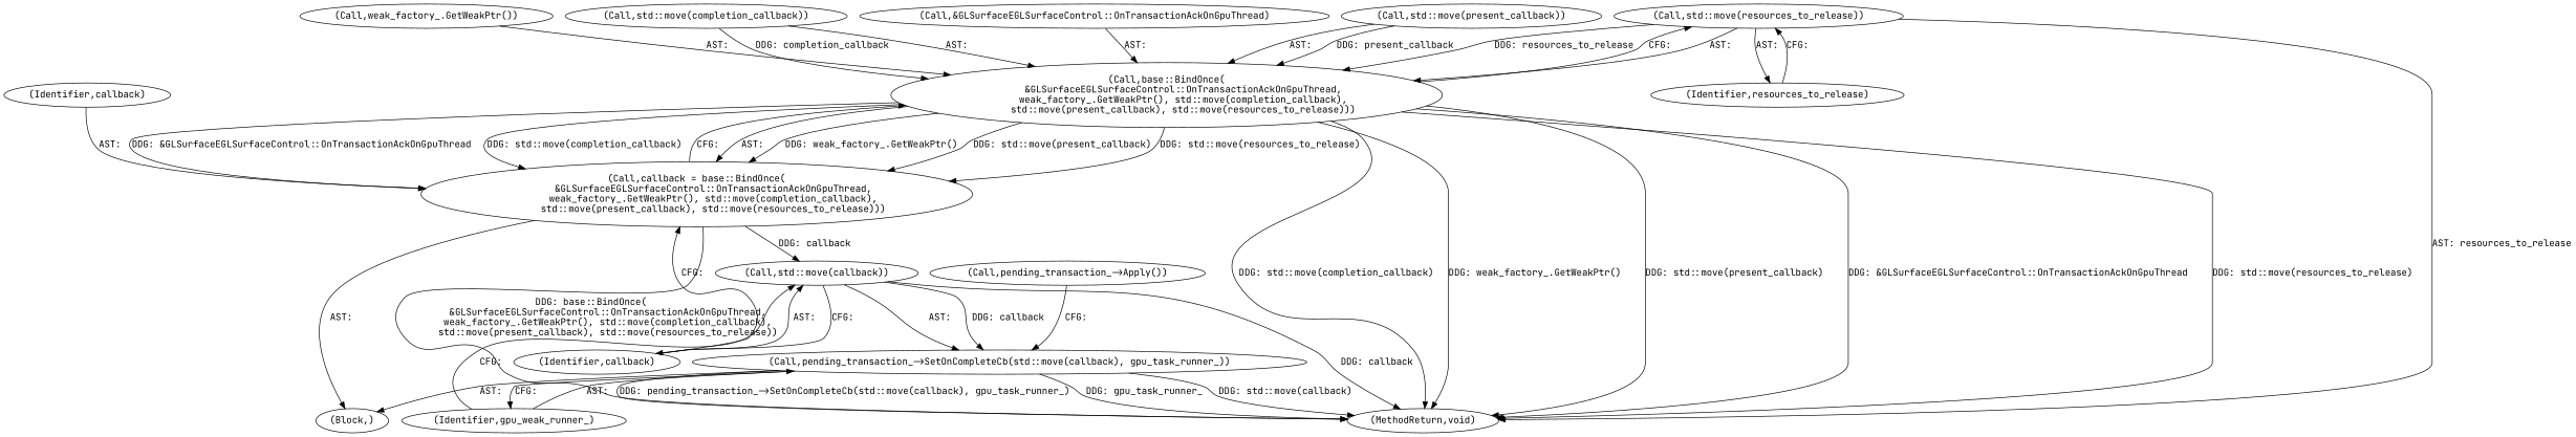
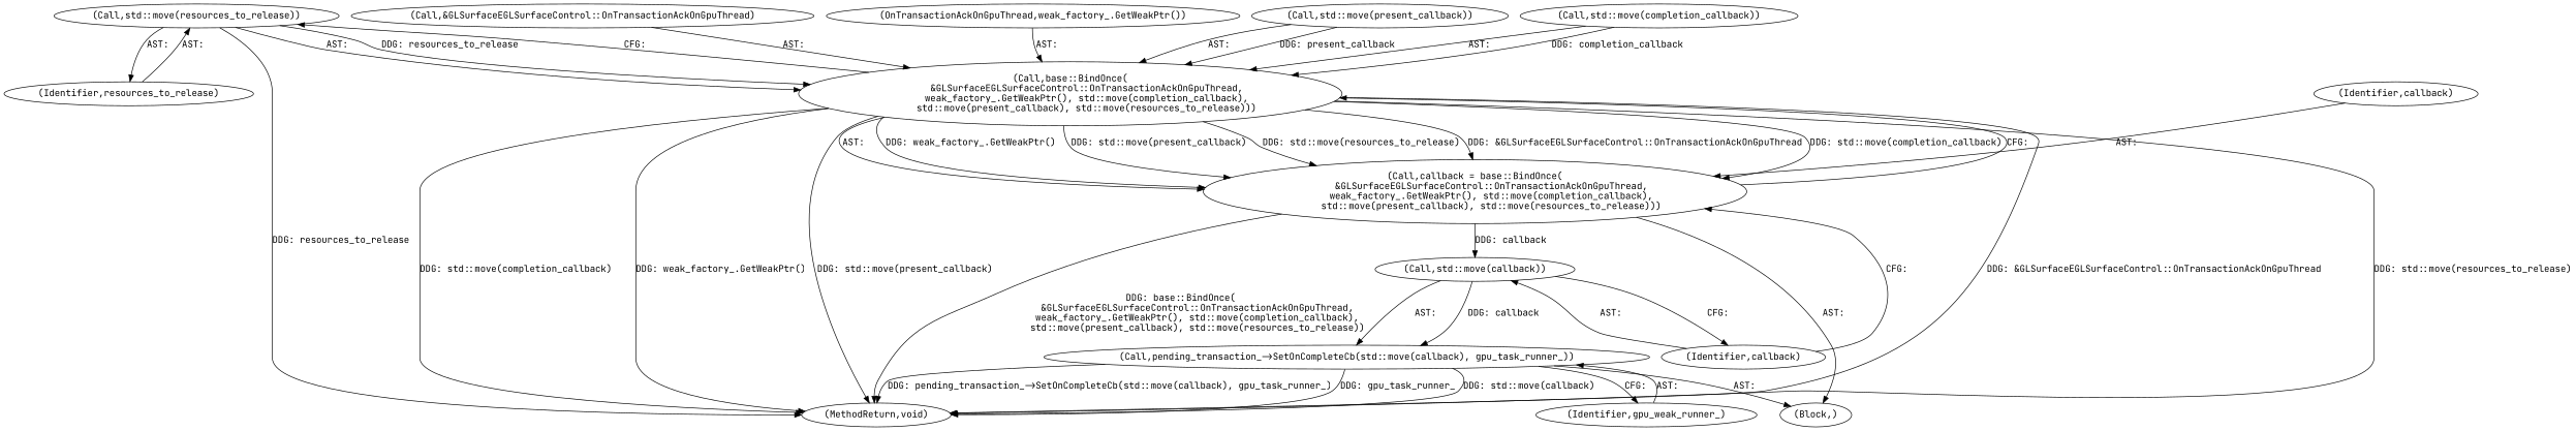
  digraph {
    fontname="JetBrains Mono"
    node [fontname="JetBrains Mono"]
    edge [fontname="JetBrains Mono"]
    n1 [label="(Call,std::move(resources_to_release))"]
    n2 [label="(Call,base::BindOnce(\n      &GLSurfaceEGLSurfaceControl::OnTransactionAckOnGpuThread,\n      weak_factory_.GetWeakPtr(), std::move(completion_callback),\n      std::move(present_callback), std::move(resources_to_release)))"]
    n3 [label="(Identifier,resources_to_release)"]
    n4 [label="(MethodReturn,void)"]
    n5 [label="(Call,callback = base::BindOnce(\n      &GLSurfaceEGLSurfaceControl::OnTransactionAckOnGpuThread,\n      weak_factory_.GetWeakPtr(), std::move(completion_callback),\n      std::move(present_callback), std::move(resources_to_release)))"]
    n6 [label="(Call,std::move(callback))"]
    n7 [label="(Block,)"]
    n8 [label="(Call,pending_transaction_->SetOnCompleteCb(std::move(callback), gpu_task_runner_))"]
    n9 [label="(Identifier,callback)"]
    n10 [label="(Identifier,gpu_weak_runner_)"]
    n11 [label="(Call,&GLSurfaceEGLSurfaceControl::OnTransactionAckOnGpuThread)"]
-   n12 [label="(Call,weak_factory_.GetWeakPtr())"]
-   n13 [label="(Call,pending_transaction_->Apply())"]
+   n12 [label="(OnTransactionAckOnGpuThread,weak_factory_.GetWeakPtr())"]
    n14 [label="(Identifier,callback)"]
    n15 [label="(Call,std::move(present_callback))"]
    n16 [label="(Call,std::move(completion_callback))"]
    n1 -> n2 [label="AST: "]
    n1 -> n2 [label="DDG: resources_to_release"]
    n1 -> n3 [label="AST: "]
-   n1 -> n4 [label="AST: resources_to_release"]
+   n1 -> n4 [label="DDG: resources_to_release"]
    n2 -> n1 [label="CFG: "]
    n2 -> n4 [label="DDG: &GLSurfaceEGLSurfaceControl::OnTransactionAckOnGpuThread"]
    n2 -> n4 [label="DDG: std::move(resources_to_release)"]
    n2 -> n4 [label="DDG: std::move(completion_callback)"]
    n2 -> n4 [label="DDG: weak_factory_.GetWeakPtr()"]
    n2 -> n4 [label="DDG: std::move(present_callback)"]
    n2 -> n5 [label="AST: "]
    n2 -> n5 [label="DDG: weak_factory_.GetWeakPtr()"]
    n2 -> n5 [label="DDG: std::move(present_callback)"]
    n2 -> n5 [label="DDG: std::move(resources_to_release)"]
    n2 -> n5 [label="DDG: &GLSurfaceEGLSurfaceControl::OnTransactionAckOnGpuThread"]
    n2 -> n5 [label="DDG: std::move(completion_callback)"]
-   n3 -> n1 [label="CFG: "]
+   n3 -> n1 [label="AST: "]
    n5 -> n2 [label="CFG: "]
    n5 -> n4 [label="DDG: base::BindOnce(\n      &GLSurfaceEGLSurfaceControl::OnTransactionAckOnGpuThread,\n      weak_factory_.GetWeakPtr(), std::move(completion_callback),\n      std::move(present_callback), std::move(resources_to_release))"]
    n5 -> n6 [label="DDG: callback"]
    n5 -> n7 [label="AST: "]
-   n6 -> n4 [label="DDG: callback"]
    n6 -> n8 [label="AST: "]
    n6 -> n8 [label="DDG: callback"]
    n6 -> n9 [label="CFG: "]
    n8 -> n4 [label="DDG: pending_transaction_->SetOnCompleteCb(std::move(callback), gpu_task_runner_)"]
    n8 -> n4 [label="DDG: gpu_task_runner_"]
    n8 -> n4 [label="DDG: std::move(callback)"]
    n8 -> n7 [label="AST: "]
    n8 -> n10 [label="CFG: "]
    n9 -> n5 [label="CFG: "]
    n9 -> n6 [label="AST: "]
-   n10 -> n6 [label="CFG: "]
    n10 -> n8 [label="AST: "]
    n11 -> n2 [label="AST: "]
    n12 -> n2 [label="AST: "]
-   n13 -> n8 [label="CFG: "]
    n14 -> n5 [label="AST: "]
    n15 -> n2 [label="AST: "]
    n15 -> n2 [label="DDG: present_callback"]
    n16 -> n2 [label="AST: "]
    n16 -> n2 [label="DDG: completion_callback"]
  }
